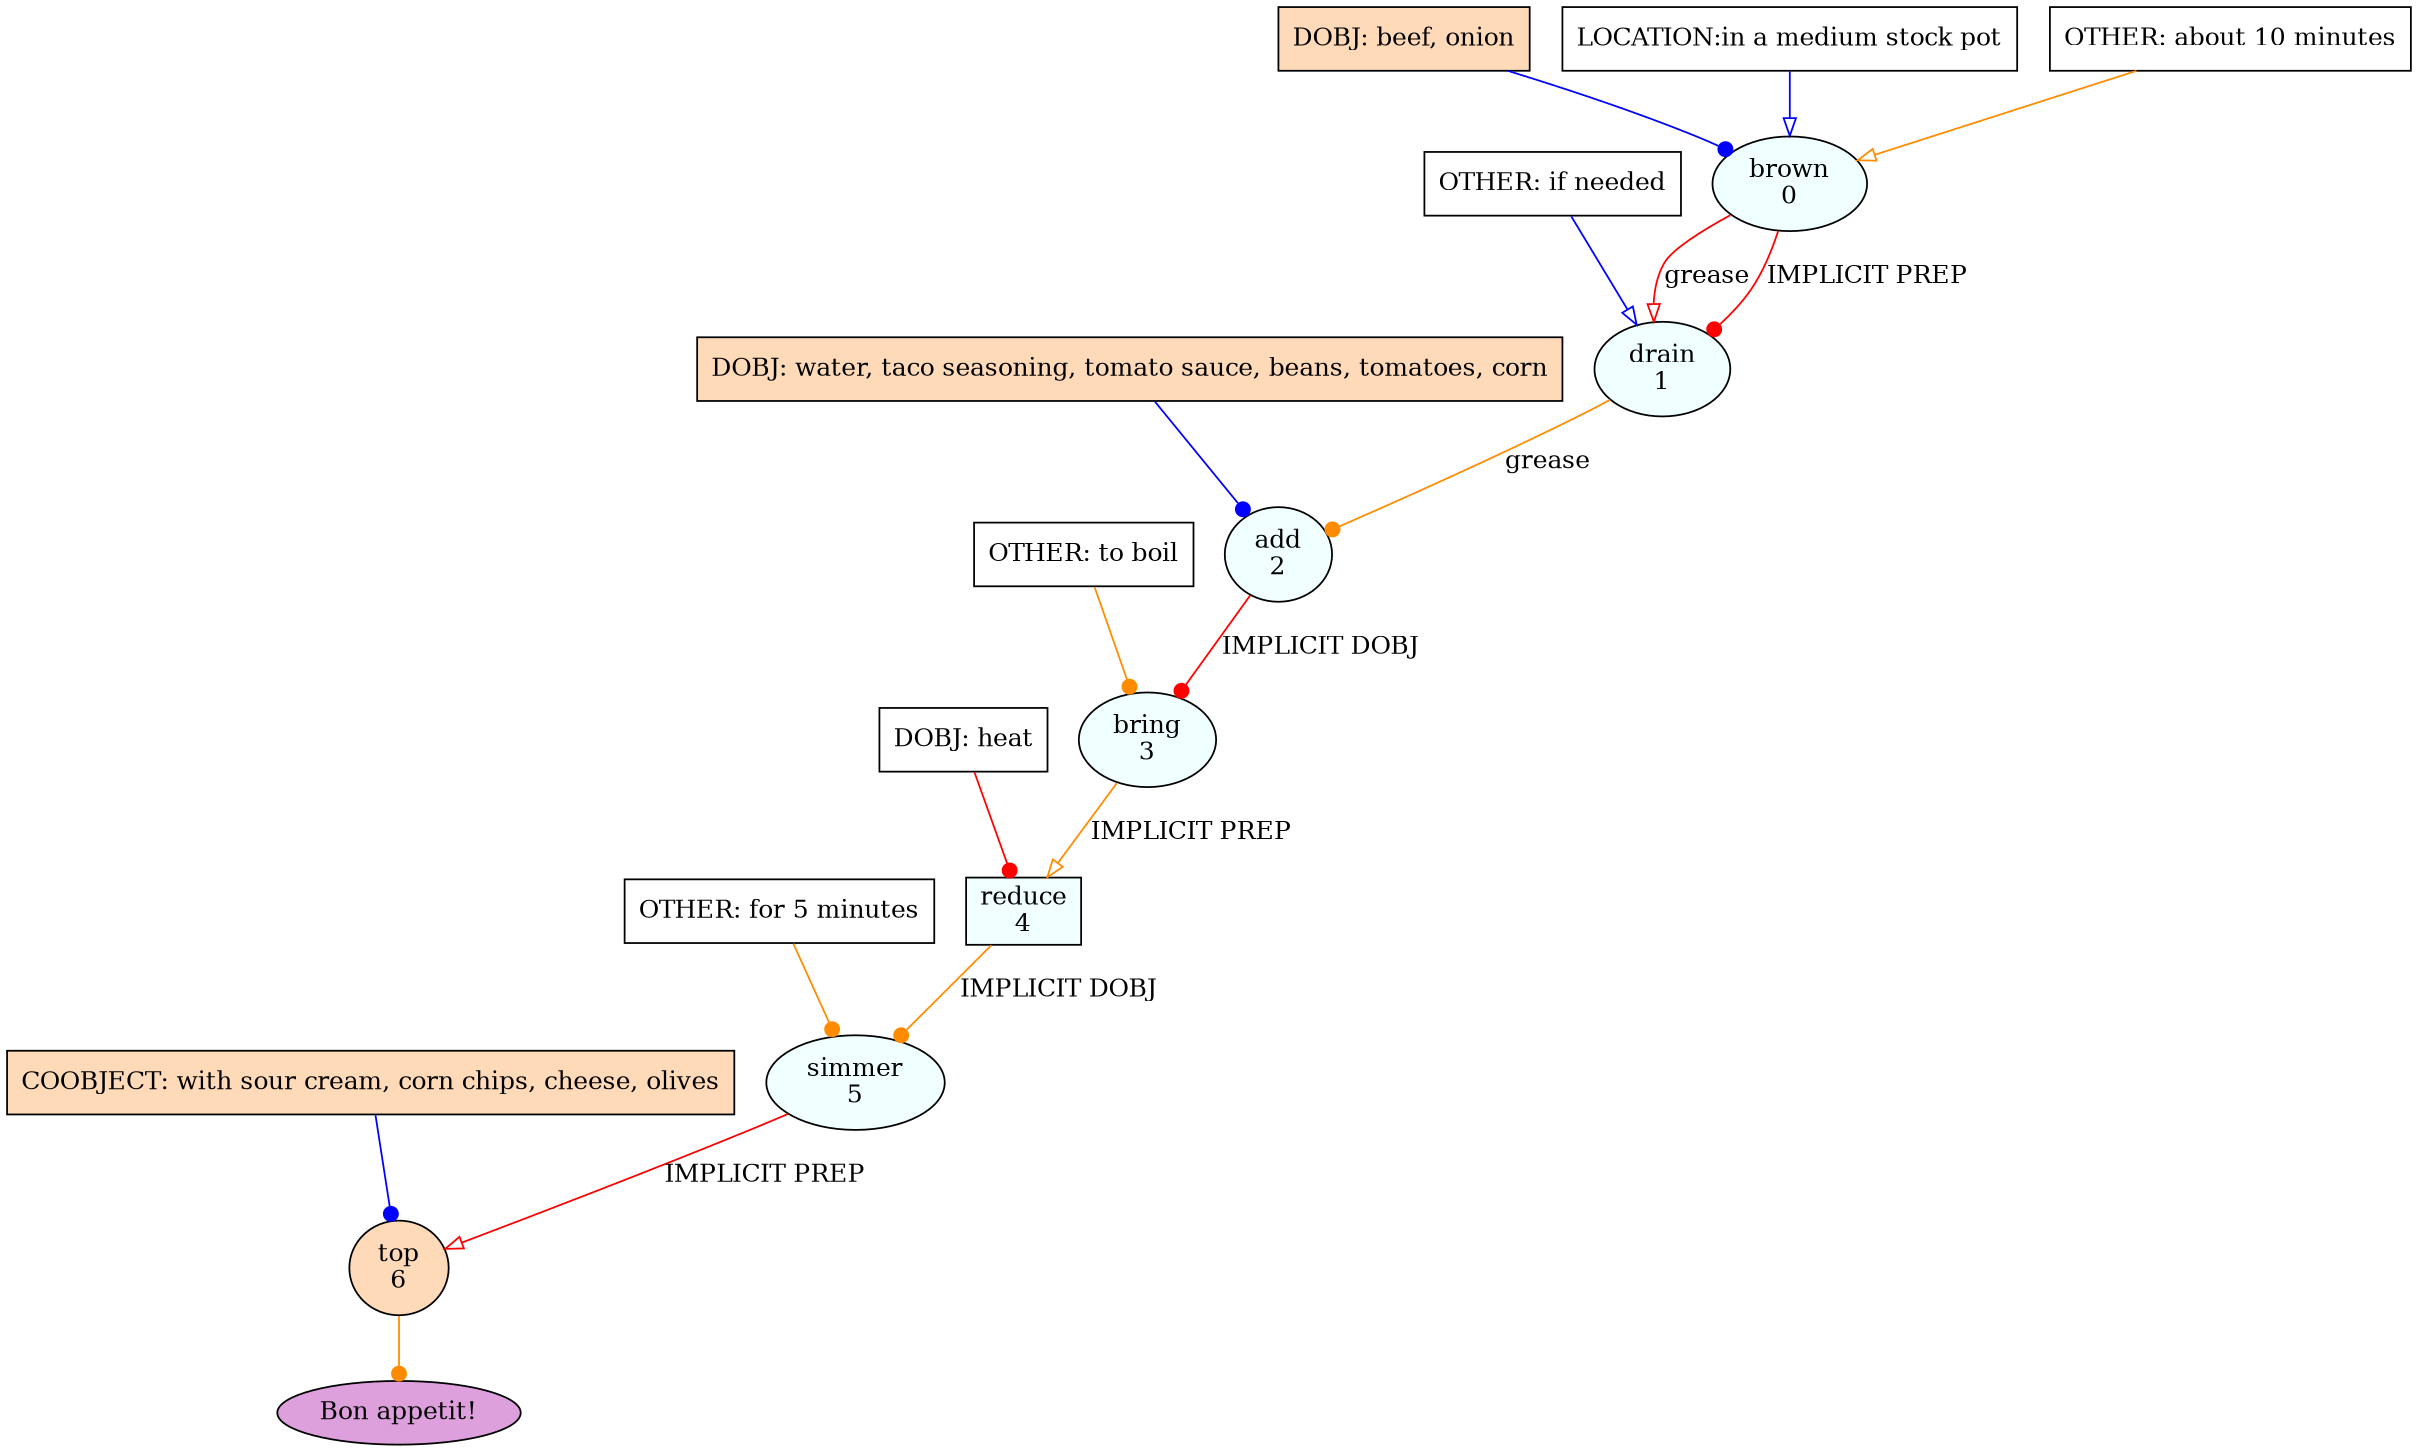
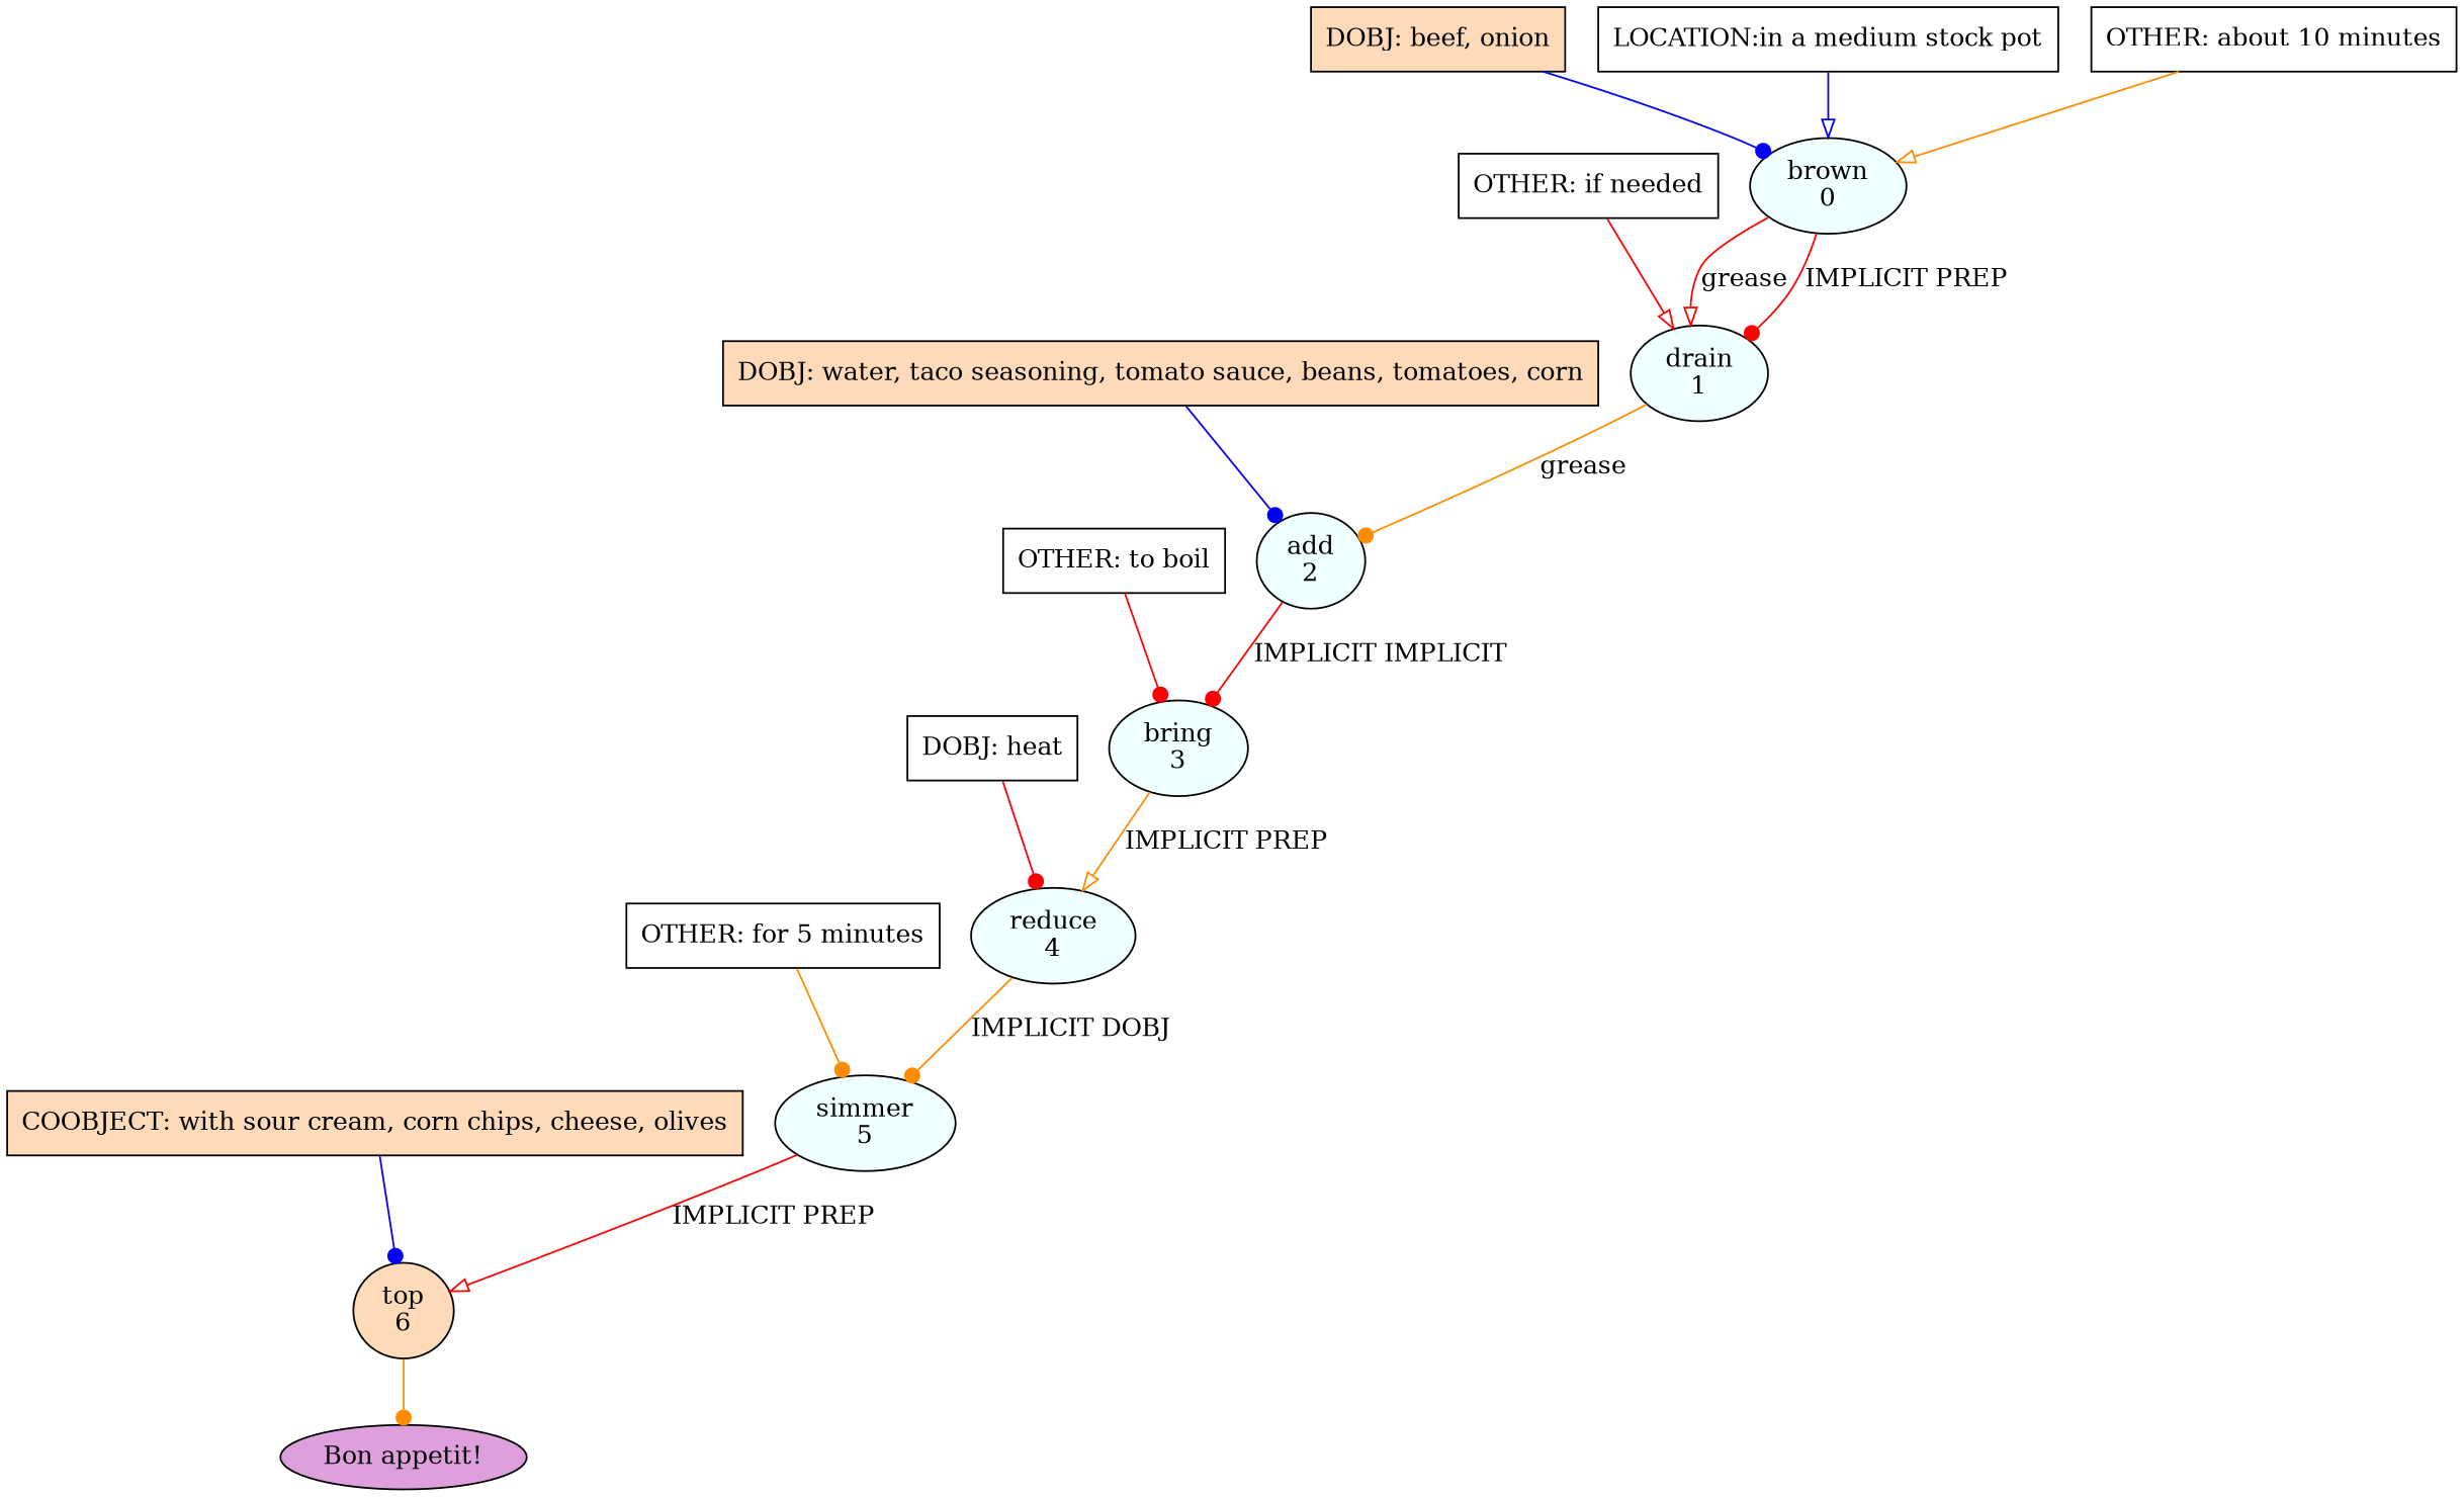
  digraph {
    node [fillcolor=azure shape=box style=filled]
    edge [arrowhead=dot color=darkorange]
    n1 [label="brown\n0" shape=oval]
    n2 [label="drain\n1" shape=oval]
    n3 [label="add\n2" shape=oval]
    n4 [label="bring\n3" shape=oval]
-   n5 [label="reduce\n4"]
+   n5 [label="reduce\n4" shape=oval]
    n6 [label="simmer\n5" shape=oval]
    n7 [fillcolor=peachpuff label="top\n6" shape=oval]
    n8 [fillcolor=plum label="Bon appetit!" shape=oval]
    n9 [fillcolor=peachpuff label="DOBJ: beef, onion"]
    n10 [fillcolor=white label="LOCATION:in a medium stock pot"]
    n11 [fillcolor=white label="OTHER: about 10 minutes"]
    n12 [fillcolor=white label="OTHER: if needed"]
    n13 [fillcolor=peachpuff label="DOBJ: water, taco seasoning, tomato sauce, beans, tomatoes, corn"]
    n14 [fillcolor=white label="OTHER: to boil"]
    n15 [fillcolor=white label="DOBJ: heat"]
    n16 [fillcolor=white label="OTHER: for 5 minutes"]
    n17 [fillcolor=peachpuff label="COOBJECT: with sour cream, corn chips, cheese, olives"]
    n1 -> n2 [arrowhead=onormal color=red label=grease]
    n1 -> n2 [color=red label="IMPLICIT PREP"]
    n2 -> n3 [label=grease]
-   n3 -> n4 [color=red label="IMPLICIT DOBJ"]
+   n3 -> n4 [color=red label="IMPLICIT IMPLICIT"]
    n4 -> n5 [arrowhead=onormal label="IMPLICIT PREP"]
    n5 -> n6 [label="IMPLICIT DOBJ"]
    n6 -> n7 [arrowhead=onormal color=red label="IMPLICIT PREP"]
    n7 -> n8
    n9 -> n1 [color=blue]
    n10 -> n1 [arrowhead=onormal color=blue]
    n11 -> n1 [arrowhead=onormal]
-   n12 -> n2 [arrowhead=onormal color=blue]
+   n12 -> n2 [arrowhead=onormal color=red]
    n13 -> n3 [color=blue]
-   n14 -> n4
+   n14 -> n4 [color=red]
    n15 -> n5 [color=red]
    n16 -> n6
    n17 -> n7 [color=blue]
  }
